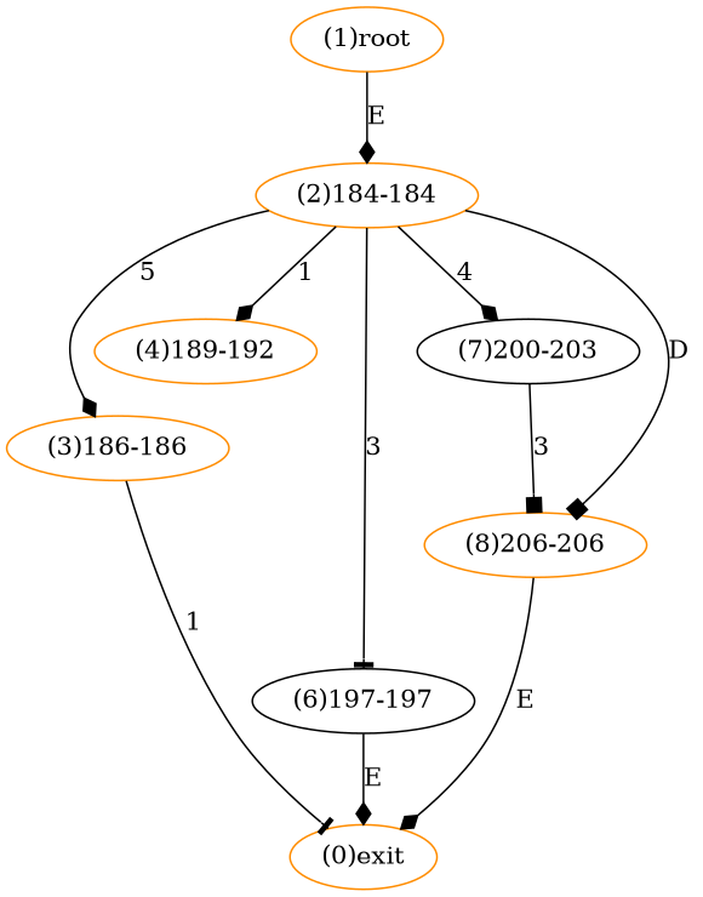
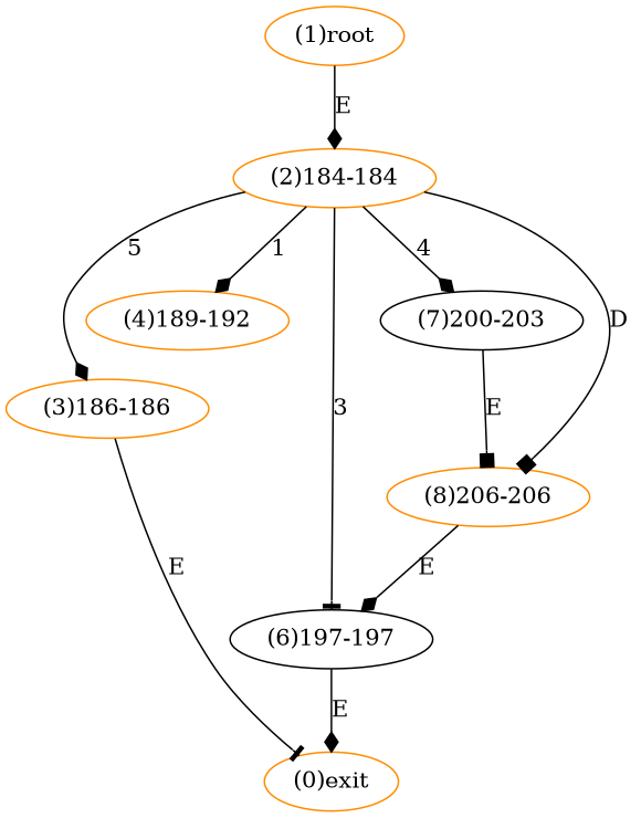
  digraph {
    node [color=darkorange]
    edge [arrowhead=diamond]
    n1 [label="(1)root"]
    n2 [label="(2)184-184"]
    n3 [label="(3)186-186"]
    n4 [label="(4)189-192"]
    n5 [color=black label="(6)197-197"]
    n6 [color=black label="(7)200-203"]
    n7 [label="(8)206-206"]
    n8 [label="(0)exit"]
    n1 -> n2 [label=E]
    n2 -> n3 [label=5]
    n2 -> n4 [label=1]
    n2 -> n5 [arrowhead=tee label=3]
    n2 -> n6 [label=4]
    n2 -> n7 [arrowhead=box label=D]
-   n3 -> n8 [arrowhead=tee label=1]
+   n3 -> n8 [arrowhead=tee label=E]
    n5 -> n8 [label=E]
-   n6 -> n7 [arrowhead=box label=3]
-   n7 -> n8 [label=E]
+   n6 -> n7 [arrowhead=box label=E]
+   n7 -> n5 [label=E]
  }
